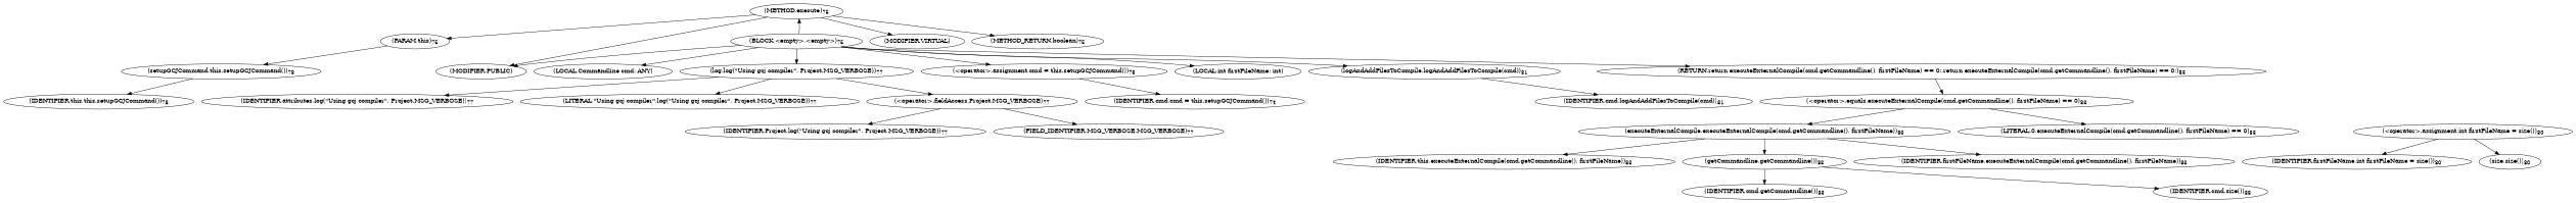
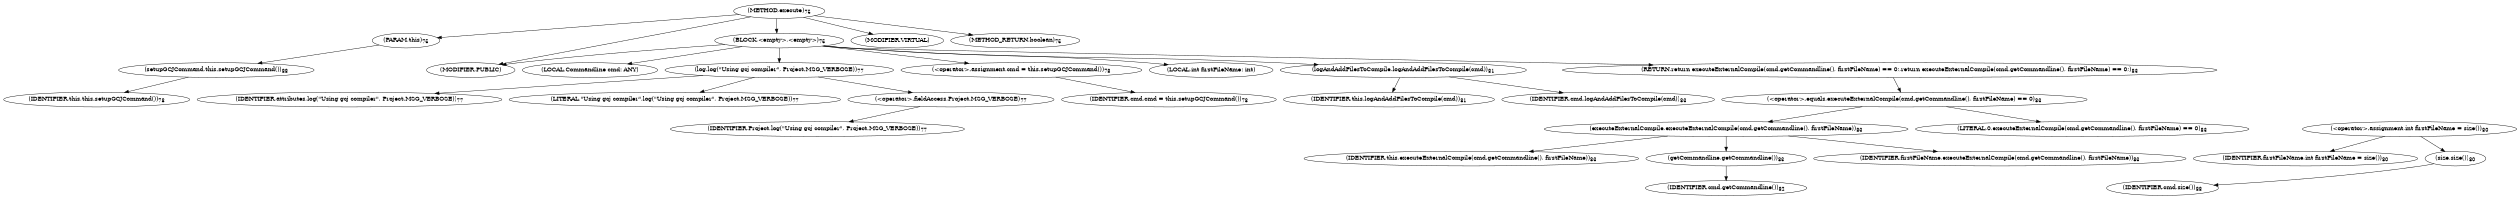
  digraph {
    n1 [label=<(METHOD,execute)<SUB>75</SUB>>]
    n2 [label=<(PARAM,this)<SUB>75</SUB>>]
    n3 [label=<(BLOCK,&lt;empty&gt;,&lt;empty&gt;)<SUB>75</SUB>>]
    n4 [label=<(MODIFIER,PUBLIC)>]
    n5 [label=<(MODIFIER,VIRTUAL)>]
    n6 [label=<(METHOD_RETURN,boolean)<SUB>75</SUB>>]
-   n7 [label=<(setupGCJCommand,this.setupGCJCommand())<SUB>78</SUB>>]
+   n7 [label=<(setupGCJCommand,this.setupGCJCommand())<SUB>88</SUB>>]
    n8 [label=<(LOCAL,Commandline cmd: ANY)>]
    n9 [label=<(log,log(&quot;Using gcj compiler&quot;, Project.MSG_VERBOSE))<SUB>77</SUB>>]
    n10 [label=<(&lt;operator&gt;.assignment,cmd = this.setupGCJCommand())<SUB>78</SUB>>]
    n11 [label=<(LOCAL,int firstFileName: int)>]
    n12 [label=<(logAndAddFilesToCompile,logAndAddFilesToCompile(cmd))<SUB>81</SUB>>]
    n13 [label=<(RETURN,return executeExternalCompile(cmd.getCommandline(), firstFileName) == 0;,return executeExternalCompile(cmd.getCommandline(), firstFileName) == 0;)<SUB>83</SUB>>]
    n14 [label=<(IDENTIFIER,attributes,log(&quot;Using gcj compiler&quot;, Project.MSG_VERBOSE))<SUB>77</SUB>>]
    n15 [label=<(LITERAL,&quot;Using gcj compiler&quot;,log(&quot;Using gcj compiler&quot;, Project.MSG_VERBOSE))<SUB>77</SUB>>]
    n16 [label=<(&lt;operator&gt;.fieldAccess,Project.MSG_VERBOSE)<SUB>77</SUB>>]
-   n17 [label=<(IDENTIFIER,cmd,cmd = this.setupGCJCommand())<SUB>74</SUB>>]
+   n17 [label=<(IDENTIFIER,cmd,cmd = this.setupGCJCommand())<SUB>78</SUB>>]
    n18 [label=<(&lt;operator&gt;.assignment,int firstFileName = size())<SUB>80</SUB>>]
    n19 [label=<(IDENTIFIER,firstFileName,int firstFileName = size())<SUB>80</SUB>>]
    n20 [label=<(size,size())<SUB>80</SUB>>]
-   n22 [label=<(IDENTIFIER,cmd,logAndAddFilesToCompile(cmd))<SUB>81</SUB>>]
+   n21 [label=<(IDENTIFIER,this,logAndAddFilesToCompile(cmd))<SUB>81</SUB>>]
+   n22 [label=<(IDENTIFIER,cmd,logAndAddFilesToCompile(cmd))<SUB>83</SUB>>]
    n23 [label=<(&lt;operator&gt;.equals,executeExternalCompile(cmd.getCommandline(), firstFileName) == 0)<SUB>83</SUB>>]
    n24 [label=<(IDENTIFIER,Project,log(&quot;Using gcj compiler&quot;, Project.MSG_VERBOSE))<SUB>77</SUB>>]
-   n25 [label=<(FIELD_IDENTIFIER,MSG_VERBOSE,MSG_VERBOSE)<SUB>77</SUB>>]
    n26 [label=<(IDENTIFIER,this,this.setupGCJCommand())<SUB>78</SUB>>]
    n27 [label=<(IDENTIFIER,cmd,size())<SUB>88</SUB>>]
    n28 [label=<(executeExternalCompile,executeExternalCompile(cmd.getCommandline(), firstFileName))<SUB>83</SUB>>]
    n29 [label=<(LITERAL,0,executeExternalCompile(cmd.getCommandline(), firstFileName) == 0)<SUB>83</SUB>>]
    n30 [label=<(IDENTIFIER,this,executeExternalCompile(cmd.getCommandline(), firstFileName))<SUB>83</SUB>>]
    n31 [label=<(getCommandline,getCommandline())<SUB>83</SUB>>]
    n32 [label=<(IDENTIFIER,firstFileName,executeExternalCompile(cmd.getCommandline(), firstFileName))<SUB>83</SUB>>]
-   n33 [label=<(IDENTIFIER,cmd,getCommandline())<SUB>83</SUB>>]
+   n33 [label=<(IDENTIFIER,cmd,getCommandline())<SUB>82</SUB>>]
    n1 -> n2
-   n3 -> n1
+   n1 -> n3
    n1 -> n4
    n1 -> n5
    n1 -> n6
    n2 -> n7
    n3 -> n4
    n3 -> n8
    n3 -> n9
    n3 -> n10
    n3 -> n11
    n3 -> n12
    n3 -> n13
    n7 -> n26
    n9 -> n14
    n9 -> n15
    n9 -> n16
    n10 -> n17
+   n12 -> n21
    n12 -> n22
    n13 -> n23
    n16 -> n24
-   n16 -> n25
    n18 -> n19
    n18 -> n20
-   n31 -> n27
+   n20 -> n27
    n23 -> n28
    n23 -> n29
    n28 -> n30
    n28 -> n31
    n28 -> n32
    n31 -> n33
  }
